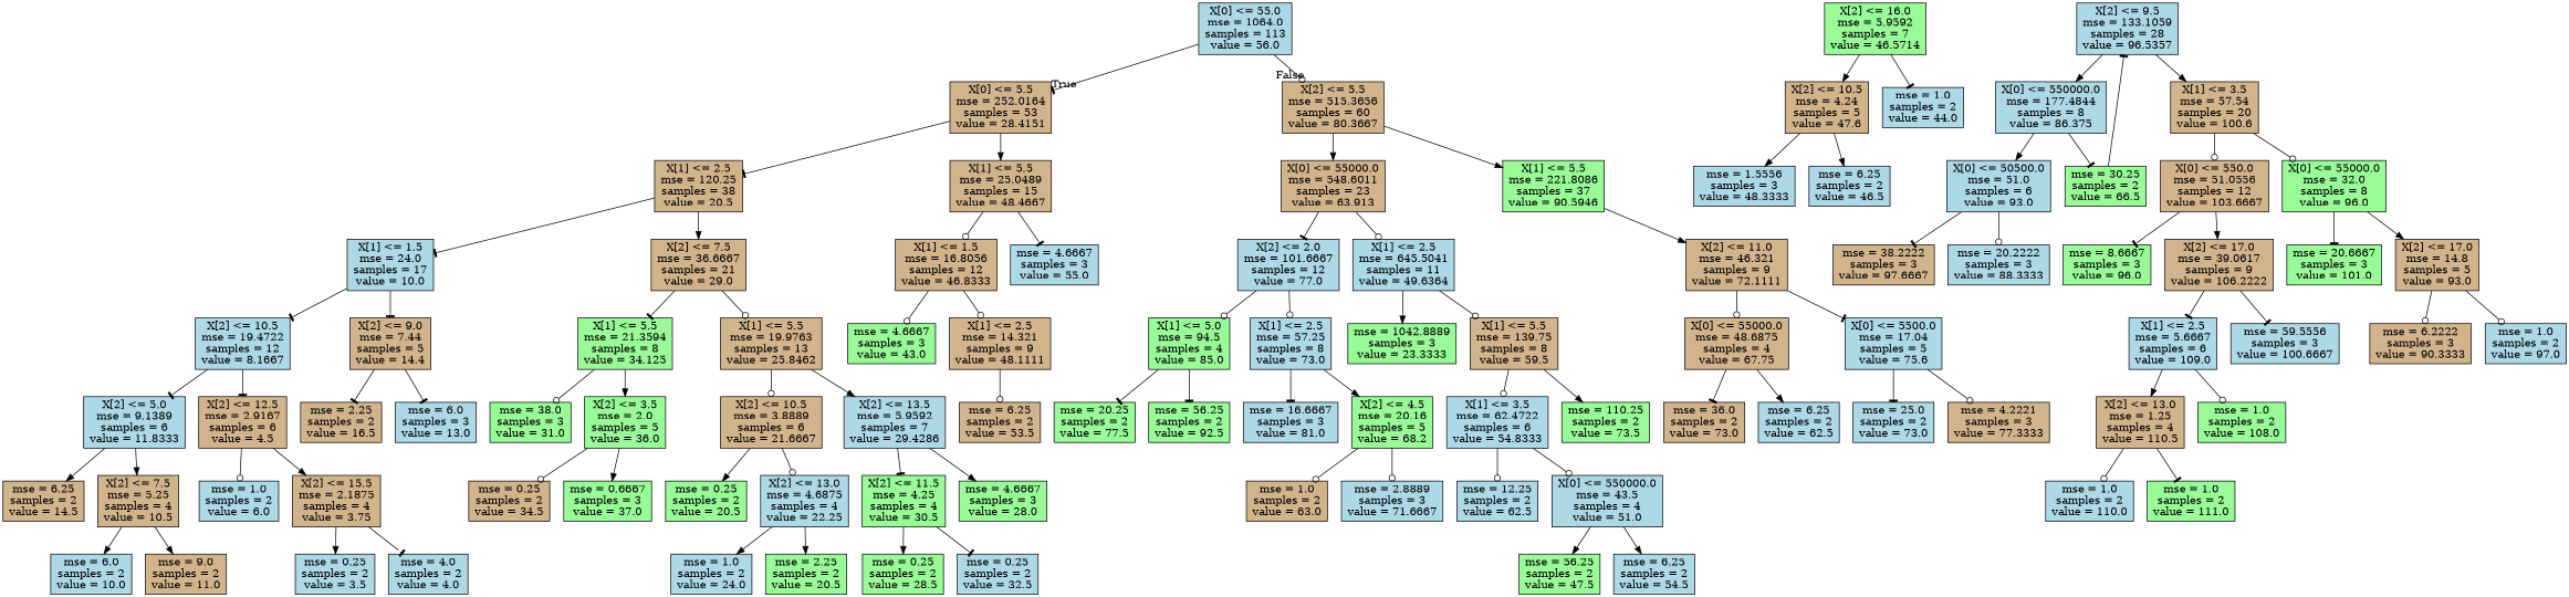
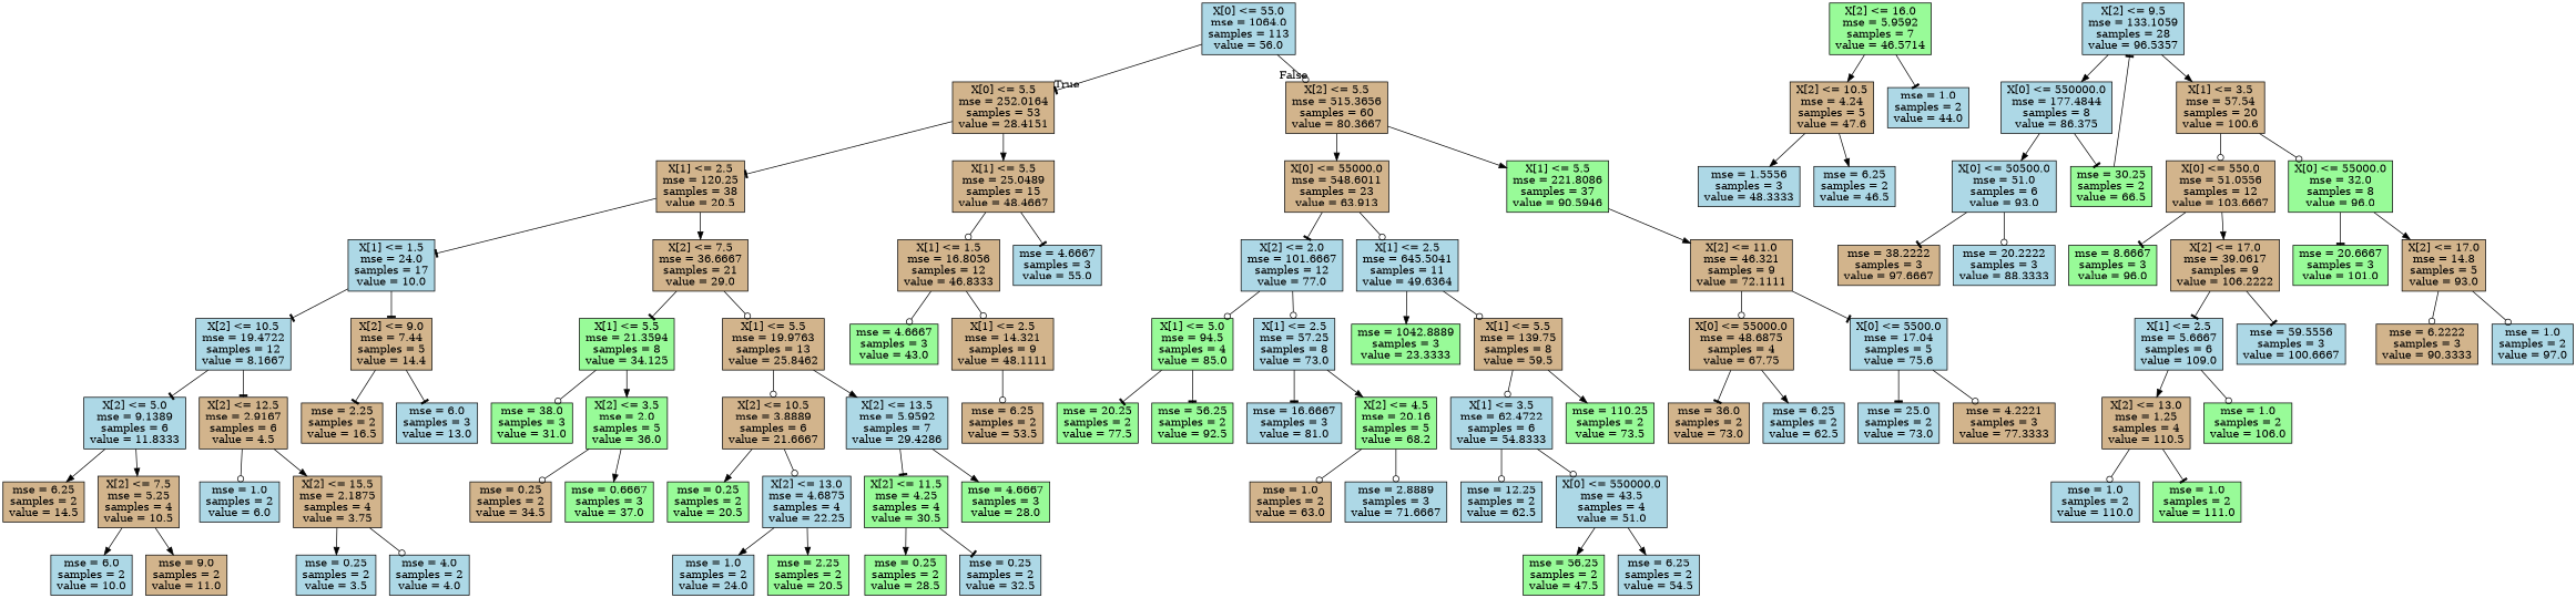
  digraph {
    fontname="DejaVu Serif"
    node [fillcolor=lightblue fontname="DejaVu Serif" shape=box style=filled]
    edge [arrowhead=normal fontname="DejaVu Serif"]
    n1 [label="X[0] <= 55.0\nmse = 1064.0\nsamples = 113\nvalue = 56.0"]
    n2 [fillcolor=tan label="X[0] <= 5.5\nmse = 252.0164\nsamples = 53\nvalue = 28.4151"]
    n3 [fillcolor=tan label="X[2] <= 5.5\nmse = 515.3656\nsamples = 60\nvalue = 80.3667"]
    n4 [fillcolor=tan label="X[1] <= 2.5\nmse = 120.25\nsamples = 38\nvalue = 20.5"]
    n5 [fillcolor=tan label="X[1] <= 5.5\nmse = 25.0489\nsamples = 15\nvalue = 48.4667"]
    n6 [fillcolor=tan label="X[0] <= 55000.0\nmse = 548.6011\nsamples = 23\nvalue = 63.913"]
    n7 [fillcolor=palegreen label="X[1] <= 5.5\nmse = 221.8086\nsamples = 37\nvalue = 90.5946"]
    n8 [label="X[1] <= 1.5\nmse = 24.0\nsamples = 17\nvalue = 10.0"]
    n9 [fillcolor=tan label="X[2] <= 7.5\nmse = 36.6667\nsamples = 21\nvalue = 29.0"]
    n10 [fillcolor=tan label="X[1] <= 1.5\nmse = 16.8056\nsamples = 12\nvalue = 46.8333"]
    n11 [label="mse = 4.6667\nsamples = 3\nvalue = 55.0"]
    n12 [label="X[2] <= 10.5\nmse = 19.4722\nsamples = 12\nvalue = 8.1667"]
    n13 [fillcolor=tan label="X[2] <= 9.0\nmse = 7.44\nsamples = 5\nvalue = 14.4"]
    n14 [fillcolor=palegreen label="X[1] <= 5.5\nmse = 21.3594\nsamples = 8\nvalue = 34.125"]
    n15 [fillcolor=tan label="X[1] <= 5.5\nmse = 19.9763\nsamples = 13\nvalue = 25.8462"]
    n16 [label="X[2] <= 5.0\nmse = 9.1389\nsamples = 6\nvalue = 11.8333"]
    n17 [fillcolor=tan label="X[2] <= 12.5\nmse = 2.9167\nsamples = 6\nvalue = 4.5"]
    n18 [fillcolor=tan label="mse = 2.25\nsamples = 2\nvalue = 16.5"]
    n19 [label="mse = 6.0\nsamples = 3\nvalue = 13.0"]
    n20 [fillcolor=tan label="mse = 6.25\nsamples = 2\nvalue = 14.5"]
    n21 [fillcolor=tan label="X[2] <= 7.5\nmse = 5.25\nsamples = 4\nvalue = 10.5"]
    n22 [label="mse = 1.0\nsamples = 2\nvalue = 6.0"]
    n23 [fillcolor=tan label="X[2] <= 15.5\nmse = 2.1875\nsamples = 4\nvalue = 3.75"]
    n24 [label="mse = 6.0\nsamples = 2\nvalue = 10.0"]
    n25 [fillcolor=tan label="mse = 9.0\nsamples = 2\nvalue = 11.0"]
    n26 [label="mse = 0.25\nsamples = 2\nvalue = 3.5"]
    n27 [label="mse = 4.0\nsamples = 2\nvalue = 4.0"]
    n28 [fillcolor=palegreen label="mse = 38.0\nsamples = 3\nvalue = 31.0"]
    n29 [fillcolor=palegreen label="X[2] <= 3.5\nmse = 2.0\nsamples = 5\nvalue = 36.0"]
    n30 [fillcolor=tan label="X[2] <= 10.5\nmse = 3.8889\nsamples = 6\nvalue = 21.6667"]
    n31 [label="X[2] <= 13.5\nmse = 5.9592\nsamples = 7\nvalue = 29.4286"]
    n32 [fillcolor=tan label="mse = 0.25\nsamples = 2\nvalue = 34.5"]
    n33 [fillcolor=palegreen label="mse = 0.6667\nsamples = 3\nvalue = 37.0"]
    n34 [fillcolor=palegreen label="mse = 0.25\nsamples = 2\nvalue = 20.5"]
    n35 [label="X[2] <= 13.0\nmse = 4.6875\nsamples = 4\nvalue = 22.25"]
    n36 [fillcolor=palegreen label="X[2] <= 11.5\nmse = 4.25\nsamples = 4\nvalue = 30.5"]
    n37 [fillcolor=palegreen label="mse = 4.6667\nsamples = 3\nvalue = 28.0"]
    n38 [label="mse = 1.0\nsamples = 2\nvalue = 24.0"]
    n39 [fillcolor=palegreen label="mse = 2.25\nsamples = 2\nvalue = 20.5"]
    n40 [fillcolor=palegreen label="mse = 0.25\nsamples = 2\nvalue = 28.5"]
    n41 [label="mse = 0.25\nsamples = 2\nvalue = 32.5"]
    n42 [fillcolor=palegreen label="mse = 4.6667\nsamples = 3\nvalue = 43.0"]
    n43 [fillcolor=tan label="X[1] <= 2.5\nmse = 14.321\nsamples = 9\nvalue = 48.1111"]
    n44 [fillcolor=tan label="mse = 6.25\nsamples = 2\nvalue = 53.5"]
    n45 [fillcolor=palegreen label="X[2] <= 16.0\nmse = 5.9592\nsamples = 7\nvalue = 46.5714"]
    n46 [fillcolor=tan label="X[2] <= 10.5\nmse = 4.24\nsamples = 5\nvalue = 47.6"]
    n47 [label="mse = 1.0\nsamples = 2\nvalue = 44.0"]
    n48 [label="mse = 1.5556\nsamples = 3\nvalue = 48.3333"]
    n49 [label="mse = 6.25\nsamples = 2\nvalue = 46.5"]
    n50 [label="X[2] <= 2.0\nmse = 101.6667\nsamples = 12\nvalue = 77.0"]
    n51 [label="X[1] <= 2.5\nmse = 645.5041\nsamples = 11\nvalue = 49.6364"]
    n52 [fillcolor=tan label="X[2] <= 11.0\nmse = 46.321\nsamples = 9\nvalue = 72.1111"]
    n53 [fillcolor=palegreen label="X[1] <= 5.0\nmse = 94.5\nsamples = 4\nvalue = 85.0"]
    n54 [label="X[1] <= 2.5\nmse = 57.25\nsamples = 8\nvalue = 73.0"]
    n55 [fillcolor=palegreen label="mse = 1042.8889\nsamples = 3\nvalue = 23.3333"]
    n56 [fillcolor=tan label="X[1] <= 5.5\nmse = 139.75\nsamples = 8\nvalue = 59.5"]
    n57 [fillcolor=palegreen label="mse = 20.25\nsamples = 2\nvalue = 77.5"]
    n58 [fillcolor=palegreen label="mse = 56.25\nsamples = 2\nvalue = 92.5"]
    n59 [label="mse = 16.6667\nsamples = 3\nvalue = 81.0"]
    n60 [fillcolor=palegreen label="X[2] <= 4.5\nmse = 20.16\nsamples = 5\nvalue = 68.2"]
    n61 [fillcolor=tan label="mse = 1.0\nsamples = 2\nvalue = 63.0"]
    n62 [label="mse = 2.8889\nsamples = 3\nvalue = 71.6667"]
    n63 [label="X[1] <= 3.5\nmse = 62.4722\nsamples = 6\nvalue = 54.8333"]
    n64 [fillcolor=palegreen label="mse = 110.25\nsamples = 2\nvalue = 73.5"]
    n65 [label="mse = 12.25\nsamples = 2\nvalue = 62.5"]
    n66 [label="X[0] <= 550000.0\nmse = 43.5\nsamples = 4\nvalue = 51.0"]
    n67 [fillcolor=palegreen label="mse = 56.25\nsamples = 2\nvalue = 47.5"]
    n68 [label="mse = 6.25\nsamples = 2\nvalue = 54.5"]
    n69 [label="X[2] <= 9.5\nmse = 133.1059\nsamples = 28\nvalue = 96.5357"]
    n70 [label="X[0] <= 550000.0\nmse = 177.4844\nsamples = 8\nvalue = 86.375"]
    n71 [fillcolor=tan label="X[1] <= 3.5\nmse = 57.54\nsamples = 20\nvalue = 100.6"]
    n72 [fillcolor=tan label="X[0] <= 55000.0\nmse = 48.6875\nsamples = 4\nvalue = 67.75"]
    n73 [label="X[0] <= 5500.0\nmse = 17.04\nsamples = 5\nvalue = 75.6"]
    n74 [label="X[0] <= 50500.0\nmse = 51.0\nsamples = 6\nvalue = 93.0"]
    n75 [fillcolor=palegreen label="mse = 30.25\nsamples = 2\nvalue = 66.5"]
    n76 [fillcolor=tan label="X[0] <= 550.0\nmse = 51.0556\nsamples = 12\nvalue = 103.6667"]
    n77 [fillcolor=palegreen label="X[0] <= 55000.0\nmse = 32.0\nsamples = 8\nvalue = 96.0"]
    n78 [fillcolor=tan label="mse = 38.2222\nsamples = 3\nvalue = 97.6667"]
    n79 [label="mse = 20.2222\nsamples = 3\nvalue = 88.3333"]
    n80 [fillcolor=palegreen label="mse = 8.6667\nsamples = 3\nvalue = 96.0"]
    n81 [fillcolor=tan label="X[2] <= 17.0\nmse = 39.0617\nsamples = 9\nvalue = 106.2222"]
    n82 [fillcolor=palegreen label="mse = 20.6667\nsamples = 3\nvalue = 101.0"]
    n83 [fillcolor=tan label="X[2] <= 17.0\nmse = 14.8\nsamples = 5\nvalue = 93.0"]
    n84 [label="X[1] <= 2.5\nmse = 5.6667\nsamples = 6\nvalue = 109.0"]
    n85 [label="mse = 59.5556\nsamples = 3\nvalue = 100.6667"]
    n86 [fillcolor=tan label="X[2] <= 13.0\nmse = 1.25\nsamples = 4\nvalue = 110.5"]
-   n87 [fillcolor=palegreen label="mse = 1.0\nsamples = 2\nvalue = 108.0"]
+   n87 [fillcolor=palegreen label="mse = 1.0\nsamples = 2\nvalue = 106.0"]
    n88 [label="mse = 1.0\nsamples = 2\nvalue = 110.0"]
    n89 [fillcolor=palegreen label="mse = 1.0\nsamples = 2\nvalue = 111.0"]
    n90 [fillcolor=tan label="mse = 6.2222\nsamples = 3\nvalue = 90.3333"]
    n91 [label="mse = 1.0\nsamples = 2\nvalue = 97.0"]
    n92 [fillcolor=tan label="mse = 36.0\nsamples = 2\nvalue = 73.0"]
    n93 [label="mse = 6.25\nsamples = 2\nvalue = 62.5"]
    n94 [label="mse = 25.0\nsamples = 2\nvalue = 73.0"]
    n95 [fillcolor=tan label="mse = 4.2221\nsamples = 3\nvalue = 77.3333"]
    n1 -> n2 [arrowhead=tee headlabel=True labelangle=45 labeldistance=2.5]
    n1 -> n3 [arrowhead=odot headlabel=False labelangle=-45 labeldistance=2.5]
    n2 -> n4 [arrowhead=tee]
    n2 -> n5
    n3 -> n6
    n3 -> n7
    n4 -> n8 [arrowhead=tee]
    n4 -> n9
    n5 -> n10 [arrowhead=odot]
    n5 -> n11 [arrowhead=tee]
    n6 -> n50 [arrowhead=tee]
    n6 -> n51 [arrowhead=odot]
    n7 -> n52
    n8 -> n12 [arrowhead=tee]
    n8 -> n13 [arrowhead=tee]
    n9 -> n14 [arrowhead=tee]
    n9 -> n15 [arrowhead=odot]
    n10 -> n42 [arrowhead=odot]
    n10 -> n43 [arrowhead=odot]
    n12 -> n16 [arrowhead=tee]
    n12 -> n17 [arrowhead=tee]
    n13 -> n18 [arrowhead=tee]
    n13 -> n19 [arrowhead=tee]
    n14 -> n28 [arrowhead=odot]
    n14 -> n29
    n15 -> n30 [arrowhead=odot]
    n15 -> n31
    n16 -> n20
    n16 -> n21
    n17 -> n22 [arrowhead=odot]
    n17 -> n23
    n21 -> n24
    n21 -> n25
    n23 -> n26
-   n23 -> n27 [arrowhead=tee]
+   n23 -> n27 [arrowhead=odot]
    n29 -> n32 [arrowhead=odot]
    n29 -> n33
    n30 -> n34
    n30 -> n35 [arrowhead=odot]
    n31 -> n36 [arrowhead=tee]
    n31 -> n37
    n35 -> n38
    n35 -> n39
    n36 -> n40
    n36 -> n41 [arrowhead=tee]
    n43 -> n44 [arrowhead=odot]
    n45 -> n46
    n45 -> n47 [arrowhead=tee]
    n46 -> n48
    n46 -> n49
    n50 -> n53 [arrowhead=odot]
    n50 -> n54 [arrowhead=odot]
    n51 -> n55
    n51 -> n56 [arrowhead=odot]
    n52 -> n72 [arrowhead=odot]
    n52 -> n73 [arrowhead=tee]
    n53 -> n57 [arrowhead=tee]
    n53 -> n58 [arrowhead=tee]
    n54 -> n59 [arrowhead=tee]
    n54 -> n60
    n56 -> n63 [arrowhead=odot]
    n56 -> n64
    n60 -> n61 [arrowhead=odot]
    n60 -> n62 [arrowhead=odot]
    n63 -> n65 [arrowhead=odot]
    n63 -> n66 [arrowhead=odot]
    n66 -> n67
    n66 -> n68
    n69 -> n70
    n69 -> n71
    n70 -> n74
    n70 -> n75 [arrowhead=tee]
    n71 -> n76 [arrowhead=odot]
    n71 -> n77 [arrowhead=odot]
    n72 -> n92 [arrowhead=tee]
    n72 -> n93
    n73 -> n94 [arrowhead=tee]
    n73 -> n95 [arrowhead=odot]
    n74 -> n78 [arrowhead=tee]
    n74 -> n79 [arrowhead=odot]
    n75 -> n69 [arrowhead=tee]
    n76 -> n80 [arrowhead=tee]
    n76 -> n81
    n77 -> n82 [arrowhead=tee]
    n77 -> n83
    n81 -> n84 [arrowhead=tee]
    n81 -> n85 [arrowhead=tee]
    n83 -> n90 [arrowhead=odot]
    n83 -> n91 [arrowhead=odot]
    n84 -> n86
    n84 -> n87 [arrowhead=odot]
    n86 -> n88 [arrowhead=odot]
    n86 -> n89 [arrowhead=tee]
  }
